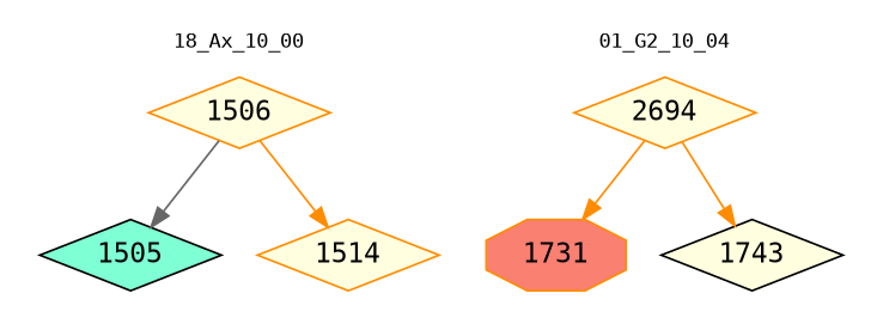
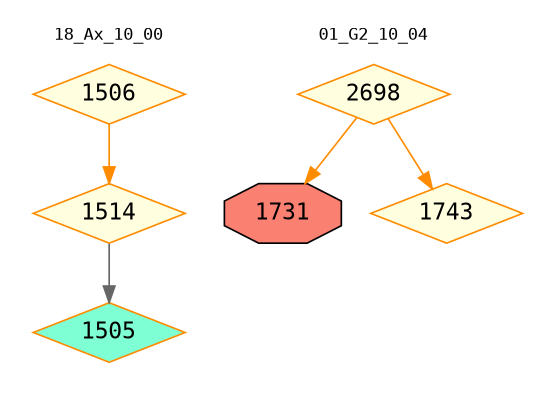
  digraph {
    fontname="DejaVu Sans Mono"
    node [color=darkorange fillcolor=lightyellow fontname="DejaVu Sans Mono" shape=diamond style=filled]
    edge [color=darkorange fontname="DejaVu Sans Mono"]
    n1 [label=1506]
-   n2 [color=black fillcolor=aquamarine label=1505]
+   n2 [fillcolor=aquamarine label=1505]
    n3 [label=1514]
-   n4 [label=2694]
-   n5 [fillcolor=salmon label=1731 shape=octagon]
-   n6 [color=black label=1743]
+   n4 [label=2698]
+   n5 [color=black fillcolor=salmon label=1731 shape=octagon]
+   n6 [label=1743]
    subgraph cluster_1 {
      color=white
      fontsize=10
      label="18_Ax_10_00"
      n1
      n2
      n3
    }
    subgraph cluster_2 {
      color=white
      fontsize=10
      label="01_G2_10_04"
      n4
      n5
      n6
    }
-   n1 -> n2 [color=gray40]
+   n3 -> n2 [color=gray40]
    n1 -> n3
    n4 -> n5
    n4 -> n6
  }
